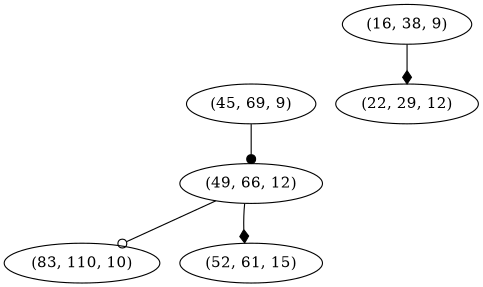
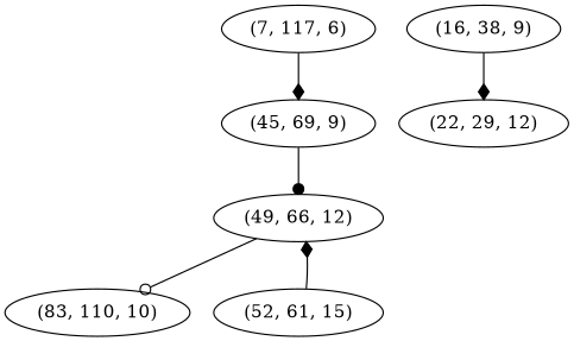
  digraph {
    edge [arrowhead=diamond]
+   "(7, 117, 6)"
    "(45, 69, 9)"
    "(16, 38, 9)"
    "(22, 29, 12)"
    "(49, 66, 12)"
    "(83, 110, 10)"
    "(52, 61, 15)"
+   "(7, 117, 6)" -> "(45, 69, 9)"
    "(45, 69, 9)" -> "(49, 66, 12)" [arrowhead=dot]
    "(16, 38, 9)" -> "(22, 29, 12)"
    "(49, 66, 12)" -> "(83, 110, 10)" [arrowhead=odot]
-   "(49, 66, 12)" -> "(52, 61, 15)"
+   "(52, 61, 15)" -> "(49, 66, 12)"
  }
